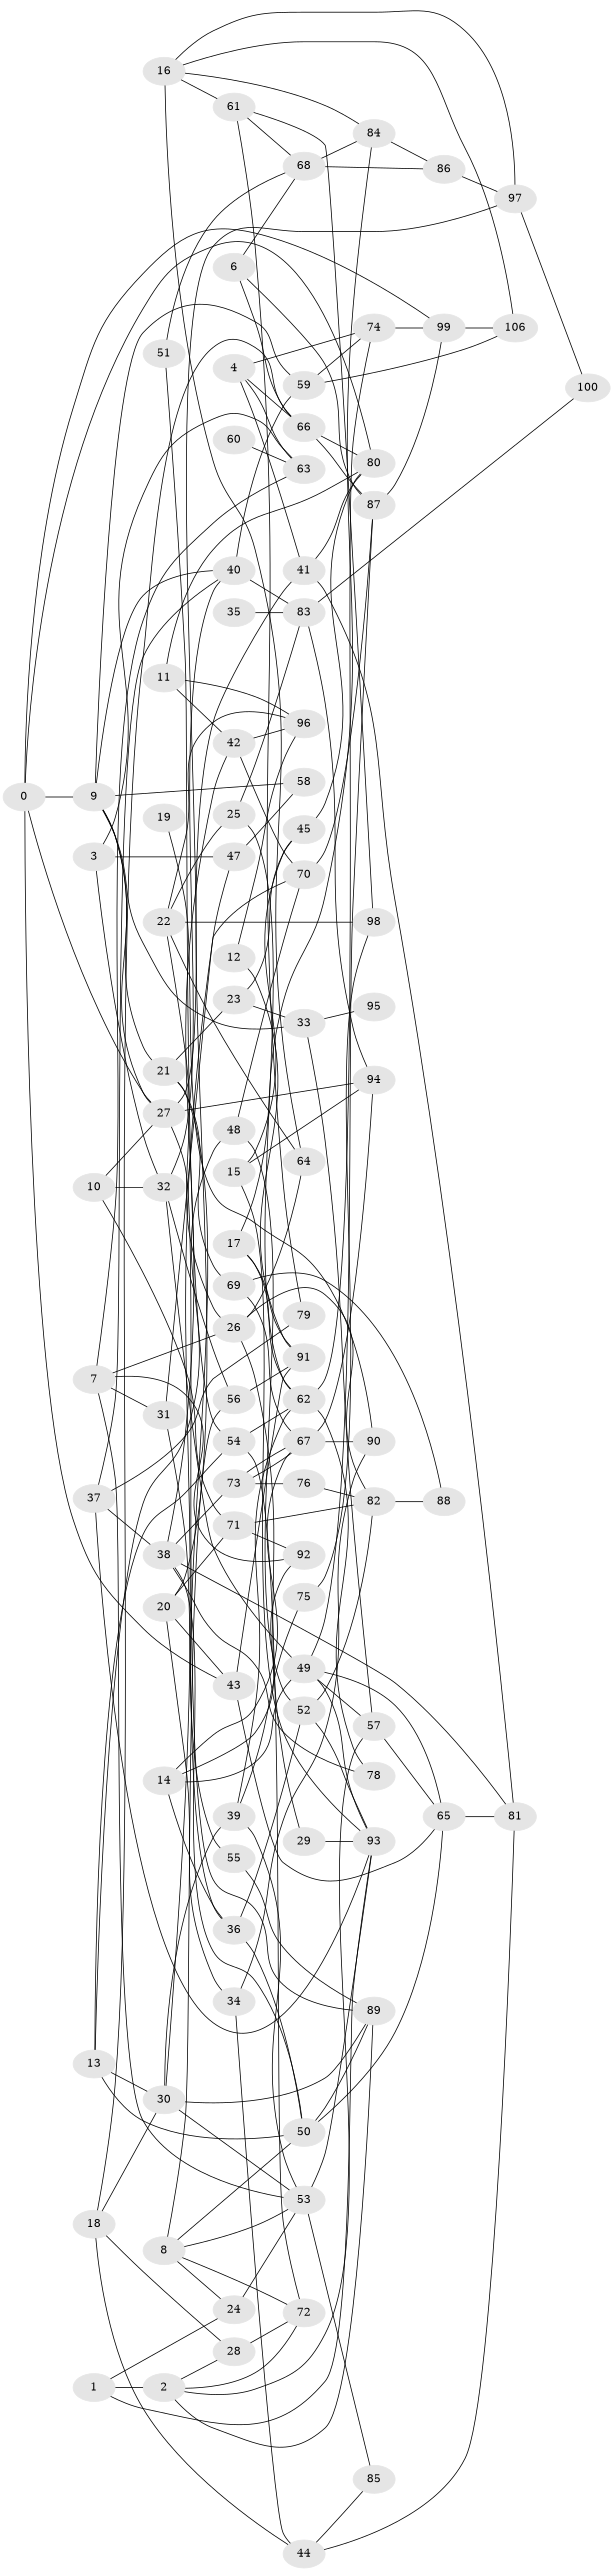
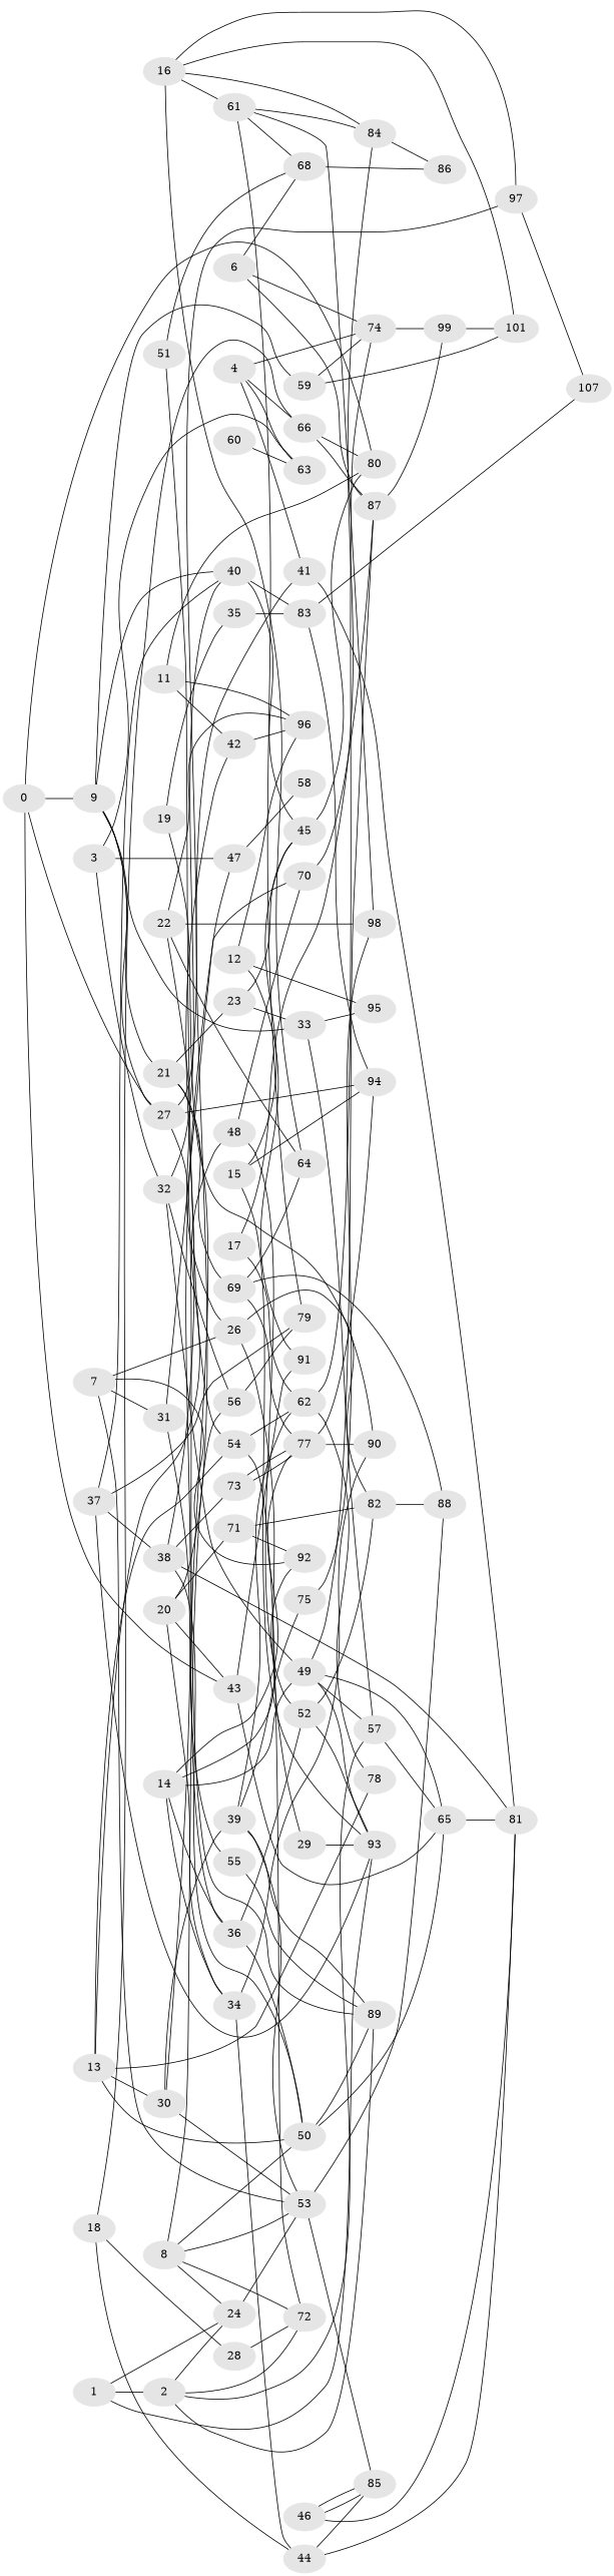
  graph {
    rankdir=LR
    node [color=gray90 style=filled]
    1
    2
    24
    93
    28
    57
    72
    89
    53
    65
    3
    32
    47
    63
    56
    40
    49
    58
    4
    41
    66
    74
    80
    81
    87
    99
    n27 [label=0]
    9
    27
    43
    21
    33
    59
    94
    97
    91
-   101 [label=106]
+   101
    6
    68
    86
    7
    26
    31
    92
    64
    29
    82
    36
    70
    85
    88
    8
    50
    79
    23
    55
    69
    95
    83
    45
-   10
    71
    11
    42
    96
    12
    13
    30
    48
    54
    78
    39
    52
    62
    14
    34
-   77 [label=67]
+   77
    44
    90
    35
    15
    16
    61
    84
    98
-   100
+   100 [label=107]
    17
    18
    19
    20
    22
-   25
    75
    37
    38
    73
-   76
    60
+   46
    51
    1 -- 2
    1 -- 24
    1 -- 93
-   2 -- 28
+   2 -- 24
    2 -- 57
    2 -- 72
    2 -- 89
    24 -- 53
    28 -- 72
    57 -- 65
    53 -- 85
-   53 -- 93
+   53 -- 88
    65 -- 81
    3 -- 32
    3 -- 47
    3 -- 63
    32 -- 56
    32 -- 40
    32 -- 49
    47 -- 58
-   56 -- 91
-   40 -- 59
+   56 -- 79
+   40 -- 45
    40 -- 83
    49 -- 93
    49 -- 57
    49 -- 65
    49 -- 87
    4 -- 63
    4 -- 41
    4 -- 66
    4 -- 74
-   41 -- 80
    41 -- 81
    66 -- 80
    66 -- 87
    74 -- 99
    87 -- 99
    99 -- 101
    n27 -- 80
-   n27 -- 99
    n27 -- 9
    n27 -- 27
    n27 -- 43
    9 -- 40
-   9 -- 58
    9 -- 27
    9 -- 21
    9 -- 33
    9 -- 59
    27 -- 89
    27 -- 94
    27 -- 97
    43 -- 65
    43 -- 91
    21 -- 23
    21 -- 55
    21 -- 69
    33 -- 57
    33 -- 95
    59 -- 74
    59 -- 101
    97 -- 100
-   6 -- 66
+   6 -- 74
    6 -- 87
    6 -- 68
    68 -- 86
-   86 -- 97
    7 -- 53
-   7 -- 63
    7 -- 26
    7 -- 31
    7 -- 92
-   26 -- 64
+   69 -- 64
    26 -- 29
    26 -- 82
    31 -- 36
    31 -- 70
    29 -- 93
    82 -- 88
    36 -- 50
    36 -- 52
    70 -- 87
    8 -- 24
    8 -- 72
    8 -- 53
    8 -- 56
    8 -- 50
    50 -- 89
    50 -- 65
    23 -- 33
    23 -- 45
    55 -- 89
    69 -- 88
    69 -- 77
    83 -- 94
    83 -- 100
    45 -- 80
-   10 -- 32
-   10 -- 27
-   10 -- 71
    71 -- 92
    71 -- 82
    11 -- 80
    11 -- 42
    11 -- 96
-   42 -- 70
    42 -- 96
    12 -- 91
+   12 -- 95
    12 -- 96
    13 -- 50
    13 -- 30
    13 -- 48
    13 -- 54
-   38 -- 78
+   13 -- 78
    30 -- 53
    30 -- 47
    30 -- 39
    48 -- 70
    48 -- 52
    54 -- 72
    54 -- 62
-   30 -- 89
+   39 -- 89
    39 -- 53
    39 -- 62
    39 -- 75
    52 -- 93
    52 -- 82
    62 -- 74
    62 -- 78
    14 -- 49
    14 -- 92
    14 -- 36
+   14 -- 34
    14 -- 77
    34 -- 44
    34 -- 90
    77 -- 94
    77 -- 90
    44 -- 81
    44 -- 85
    35 -- 83
    15 -- 93
    15 -- 94
    15 -- 45
    16 -- 97
    16 -- 101
    16 -- 64
    16 -- 61
    16 -- 84
    61 -- 68
    61 -- 79
-   68 -- 84
+   61 -- 84
    61 -- 98
    84 -- 86
-   17 -- 91
    17 -- 62
    17 -- 84
    18 -- 28
    18 -- 66
-   18 -- 30
    18 -- 44
    19 -- 90
+   19 -- 35
    20 -- 41
    20 -- 43
    20 -- 71
    20 -- 34
    22 -- 26
    22 -- 64
    22 -- 96
    22 -- 98
-   22 -- 25
-   25 -- 83
-   25 -- 62
    75 -- 98
    37 -- 93
    37 -- 40
    37 -- 79
    37 -- 38
    38 -- 81
    38 -- 50
    38 -- 42
    38 -- 73
    73 -- 77
    73 -- 77
-   73 -- 76
-   76 -- 82
    60 -- 63
+   46 -- 81
+   46 -- 85
+   46 -- 85
    51 -- 68
    51 -- 54
  }
